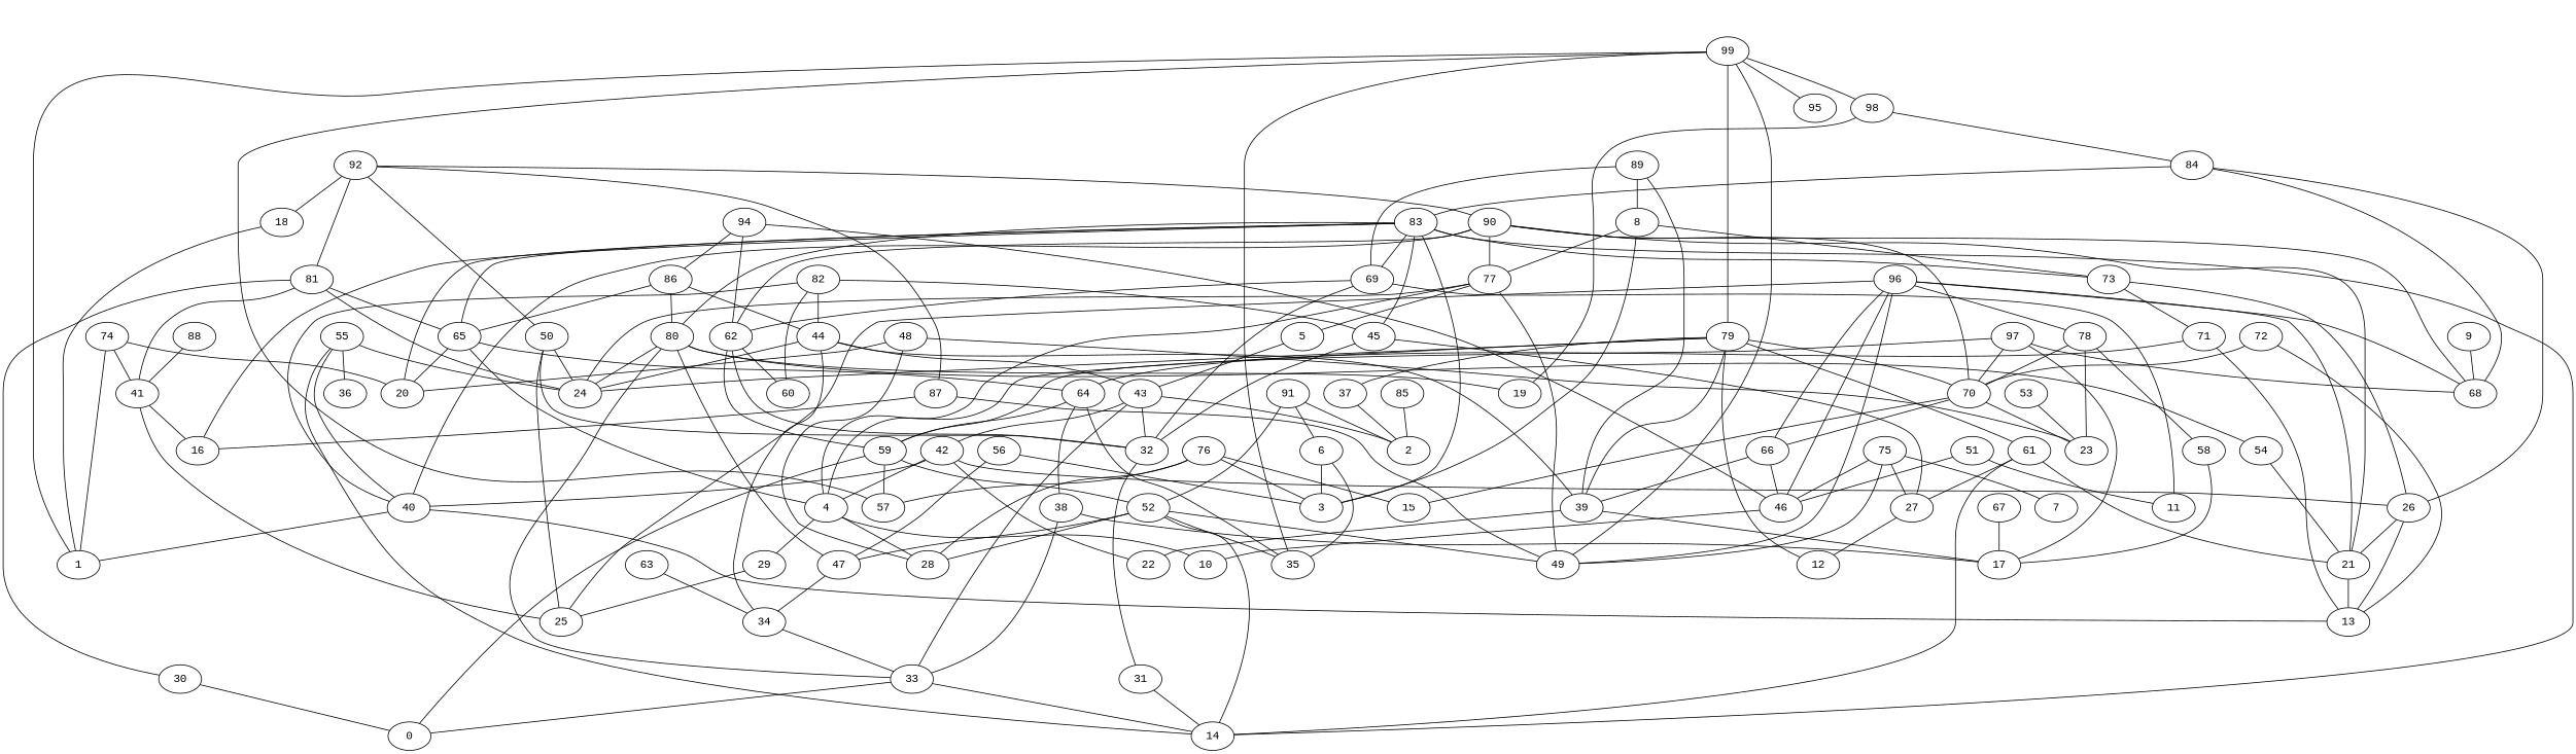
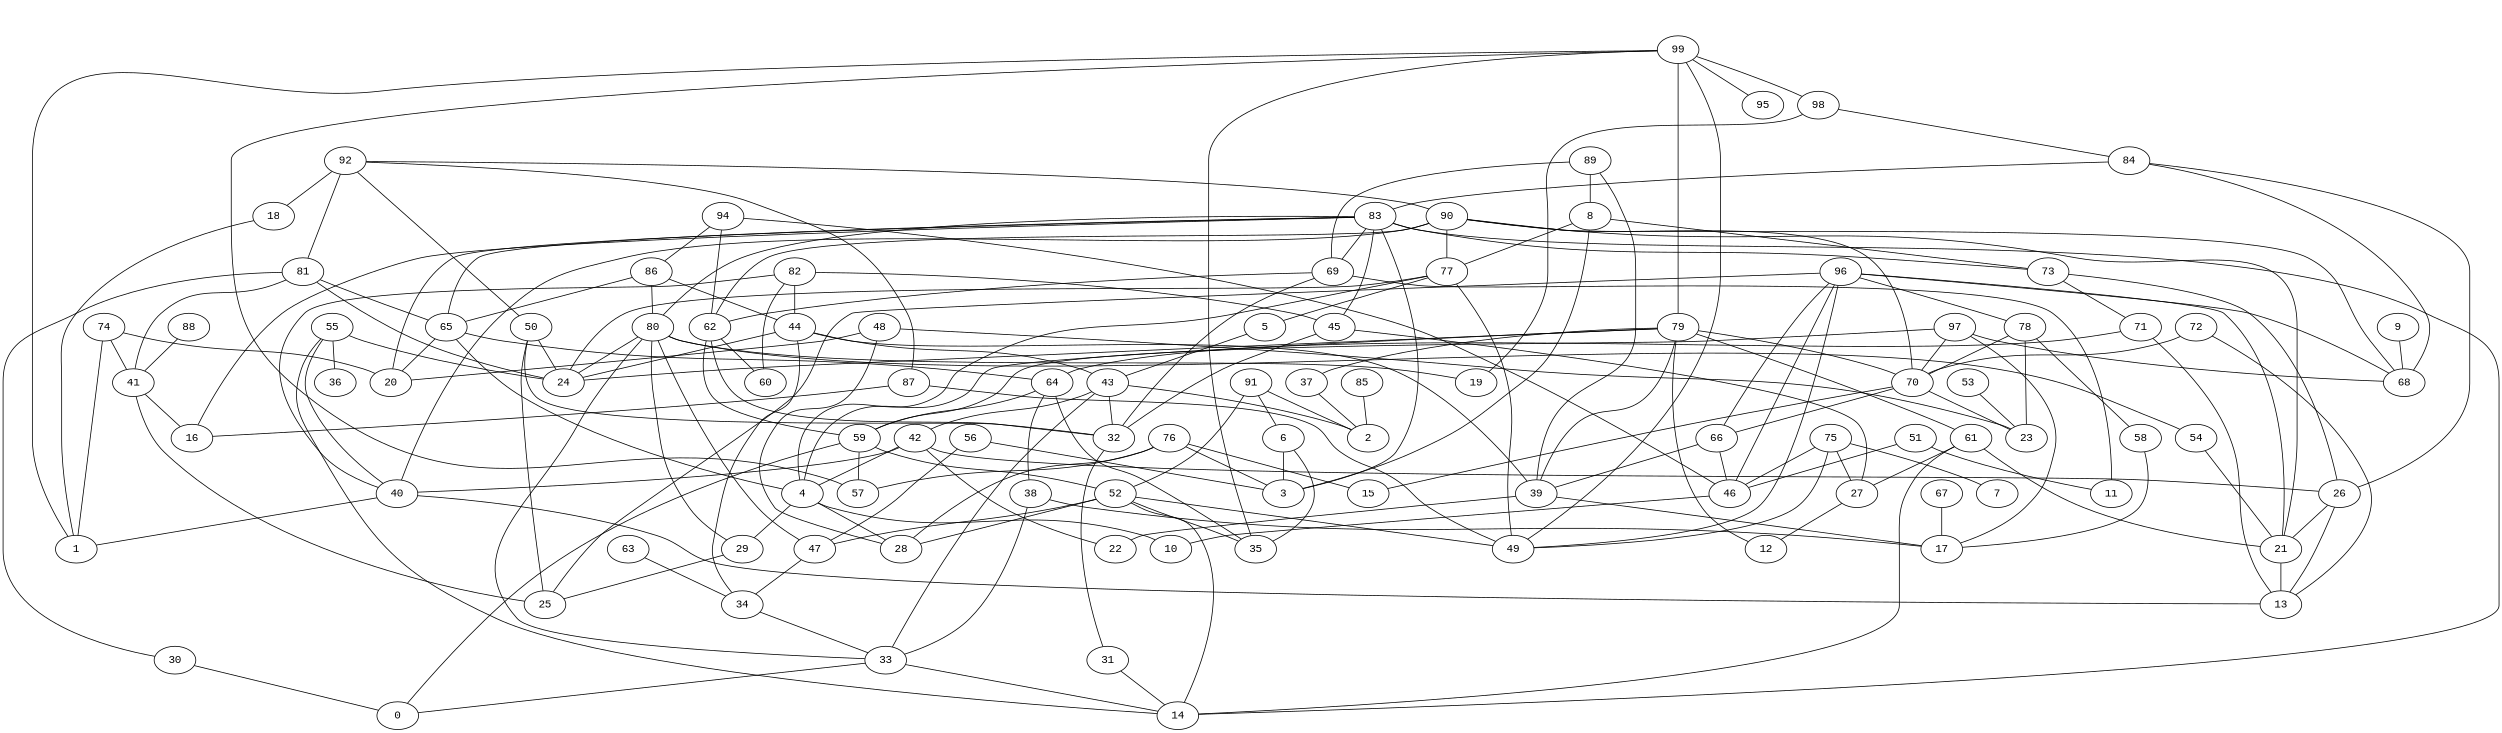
  digraph {
    fontname="Liberation Mono"
    node [fontname="Liberation Mono"]
    edge [color=black dir=none fontname="Liberation Mono"]
    51
    46
    11
    10
    54
    21
    13
    94
    86
    62
    73
    26
    71
    72
    70
    64
    35
    59
    38
    48
    23
    28
    20
    91
    2
    6
    52
    3
    49
    14
    47
    83
    45
    80
    69
    16
    65
    32
    27
    19
    24
    29
    33
    44
    39
    34
    43
    31
    82
    40
    60
    1
    89
    8
    17
    22
    88
    41
    97
    68
    57
    0
    15
    66
    42
    4
    87
    55
    36
    92
    50
    18
    81
    90
    25
    30
    67
    84
    58
    74
    53
    77
    5
    61
    12
    37
    78
    76
    75
    7
    9
    56
    79
    63
    96
    99
    95
    98
    85
    subgraph sub_1 {
      51
      46
      11
      10
      54
      21
      13
      94
      86
      62
      73
      26
      71
      72
      70
      64
      35
      59
      38
      48
      23
      28
      20
      91
      2
      6
      52
      3
      49
      14
      47
      83
      45
      80
      69
      16
      65
      32
      27
      19
      24
      29
      33
      44
      39
      34
      43
      31
      82
      40
      60
      1
      89
      8
      17
      22
      88
      41
      97
      68
      57
      0
      15
      66
      42
      4
      87
      55
      36
      92
      50
      18
      81
      90
      25
      30
      67
      84
      58
      74
      53
      77
      5
      61
      12
      37
      78
      76
      75
      7
      9
      56
      79
      63
      96
      99
      95
      98
      85
    }
    51 -> 46
    51 -> 11
    46 -> 10
    54 -> 21
    21 -> 13
    94 -> 46
    94 -> 86
    94 -> 62
    86 -> 80
    86 -> 65
    86 -> 44
    62 -> 59
    62 -> 32
    62 -> 60
    73 -> 26
    73 -> 71
    26 -> 21
    26 -> 13
    71 -> 13
    71 -> 64
    72 -> 13
    72 -> 70
    70 -> 23
    70 -> 15
    70 -> 66
    64 -> 35
    64 -> 59
    64 -> 38
    59 -> 52
    59 -> 57
    59 -> 0
    38 -> 33
    38 -> 17
    48 -> 23
    48 -> 28
    48 -> 20
    91 -> 2
    91 -> 6
    91 -> 52
    6 -> 35
    6 -> 3
    52 -> 35
    52 -> 28
    52 -> 49
    52 -> 14
    52 -> 47
    47 -> 34
    83 -> 73
    83 -> 20
    83 -> 3
    83 -> 14
    83 -> 45
    83 -> 80
    83 -> 69
    83 -> 16
    83 -> 65
    45 -> 32
    45 -> 27
    80 -> 54
    80 -> 47
    80 -> 19
    80 -> 24
+   80 -> 29
    80 -> 33
    69 -> 11
    69 -> 62
    69 -> 32
    65 -> 64
    65 -> 20
    65 -> 4
    32 -> 31
    27 -> 12
    29 -> 25
    33 -> 14
    33 -> 0
    44 -> 24
    44 -> 39
    44 -> 34
    44 -> 43
    39 -> 17
    39 -> 22
    34 -> 33
    43 -> 2
    43 -> 32
    43 -> 33
    43 -> 42
    31 -> 14
    82 -> 45
    82 -> 44
    82 -> 40
    82 -> 60
    40 -> 13
    40 -> 1
    89 -> 69
    89 -> 39
    89 -> 8
    8 -> 73
    8 -> 3
    8 -> 77
    88 -> 41
    41 -> 16
    41 -> 25
    97 -> 70
    97 -> 59
    97 -> 17
    97 -> 68
    66 -> 46
    66 -> 39
    42 -> 26
    42 -> 40
    42 -> 22
    42 -> 4
    4 -> 10
    4 -> 28
    4 -> 29
    87 -> 49
    87 -> 16
    55 -> 14
    55 -> 24
    55 -> 40
    55 -> 36
    92 -> 87
    92 -> 50
    92 -> 18
    92 -> 81
    92 -> 90
    50 -> 32
    50 -> 24
    50 -> 25
    18 -> 1
    81 -> 65
    81 -> 24
    81 -> 41
    81 -> 30
    90 -> 21
    90 -> 62
    90 -> 70
    90 -> 40
    90 -> 68
    90 -> 77
    30 -> 0
    67 -> 17
    84 -> 26
    84 -> 83
    84 -> 68
    58 -> 17
    74 -> 20
    74 -> 1
    74 -> 41
    53 -> 23
    77 -> 49
    77 -> 24
    77 -> 4
    77 -> 5
    5 -> 43
    61 -> 21
    61 -> 14
    61 -> 27
    37 -> 2
    78 -> 70
    78 -> 23
    78 -> 58
    76 -> 28
    76 -> 3
    76 -> 57
    76 -> 15
    75 -> 46
    75 -> 49
    75 -> 27
    75 -> 7
    9 -> 68
    56 -> 3
    56 -> 47
    79 -> 70
    79 -> 24
    79 -> 39
    79 -> 4
    79 -> 61
    79 -> 12
    79 -> 37
    63 -> 34
    96 -> 46
    96 -> 21
    96 -> 49
    96 -> 68
    96 -> 66
    96 -> 25
    96 -> 78
    99 -> 35
    99 -> 49
    99 -> 1
    99 -> 57
    99 -> 79
    99 -> 95
    99 -> 98
    98 -> 19
    98 -> 84
    85 -> 2
  }
